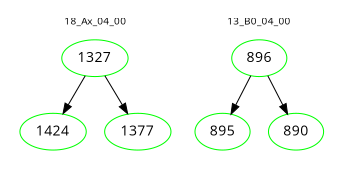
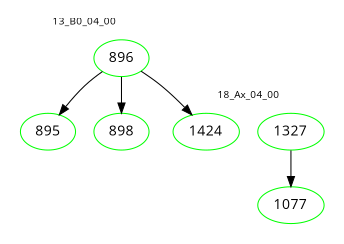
  digraph {
    fontname="Open Sans"
    node [color=green fontname="Open Sans"]
    edge [color=black fontname="Open Sans"]
    n1 [label=1327]
    n2 [label=1424]
-   n3 [label=1377]
+   n3 [label=1077]
    n4 [label=896]
    n5 [label=895]
-   n6 [label=890]
+   n6 [label=898]
    subgraph cluster_1 {
      color=white
      fontsize=10
      label="18_Ax_04_00"
      n1
      n2
      n3
    }
    subgraph cluster_2 {
      color=white
      fontsize=10
      label="13_B0_04_00"
      n4
      n5
      n6
    }
-   n1 -> n2
+   n4 -> n2
    n1 -> n3
    n4 -> n5
    n4 -> n6
  }
